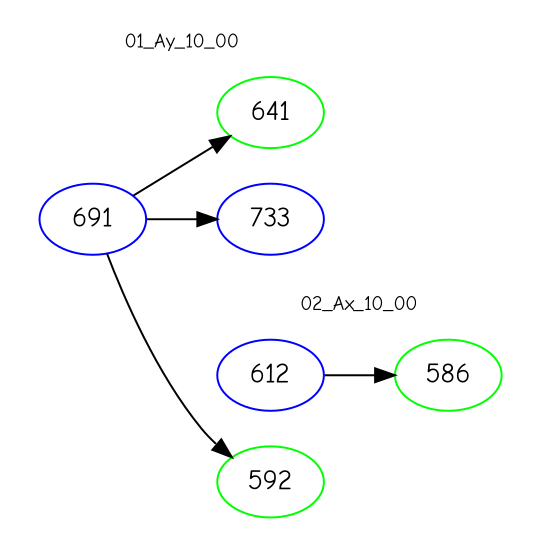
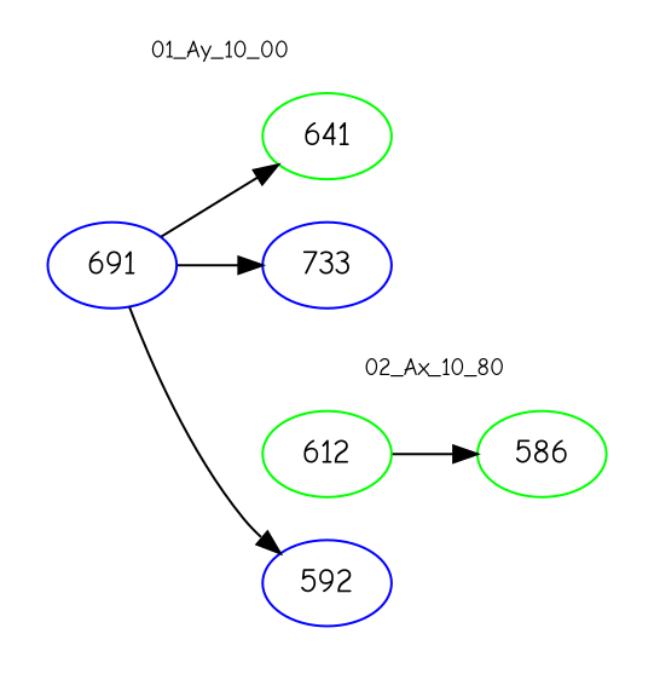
  digraph {
    fontname="Comic Neue"
    rankdir=LR
    node [color=blue fontname="Comic Neue"]
    edge [color=black fontname="Comic Neue"]
    n1 [label=691]
    n2 [label=733]
    n3 [color=green label=641]
-   n4 [label=612]
+   n4 [color=green label=612]
    n5 [color=green label=586]
-   n6 [color=green label=592]
+   n6 [label=592]
    subgraph cluster_1 {
      color=white
      fontsize=10
      label="01_Ay_10_00"
      n1
      n2
      n3
    }
    subgraph cluster_2 {
      color=white
      fontsize=10
-     label="02_Ax_10_00"
+     label="02_Ax_10_80"
      n4
      n5
      n6
    }
    n1 -> n2
    n1 -> n3
    n1 -> n6
    n4 -> n5
  }
